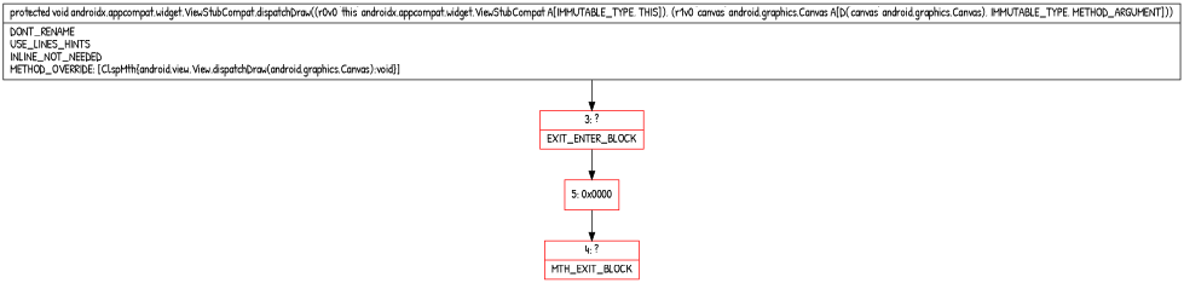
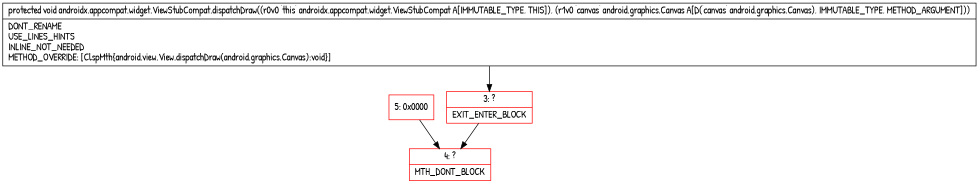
  digraph {
    fontname="Patrick Hand"
    node [color=red fontname="Patrick Hand" shape=record]
    edge [fontname="Patrick Hand"]
    n1 [label="{3\:\ ?|EXIT_ENTER_BLOCK\l}"]
    n2 [label="{5\:\ 0x0000}"]
-   n3 [label="{4\:\ ?|MTH_EXIT_BLOCK\l}"]
+   n3 [label="{4\:\ ?|MTH_DONT_BLOCK\l}"]
    n4 [label="{protected void androidx.appcompat.widget.ViewStubCompat.dispatchDraw((r0v0 'this' androidx.appcompat.widget.ViewStubCompat A[IMMUTABLE_TYPE, THIS]), (r1v0 'canvas' android.graphics.Canvas A[D('canvas' android.graphics.Canvas), IMMUTABLE_TYPE, METHOD_ARGUMENT]))  | DONT_RENAME\lUSE_LINES_HINTS\lINLINE_NOT_NEEDED\lMETHOD_OVERRIDE: [ClspMth\{android.view.View.dispatchDraw(android.graphics.Canvas):void\}]\l}" color=""]
    subgraph cluster_1 {
      label="R(0)"
    }
-   n1 -> n2
+   n1 -> n3
    n2 -> n3
    n4 -> n1
  }
